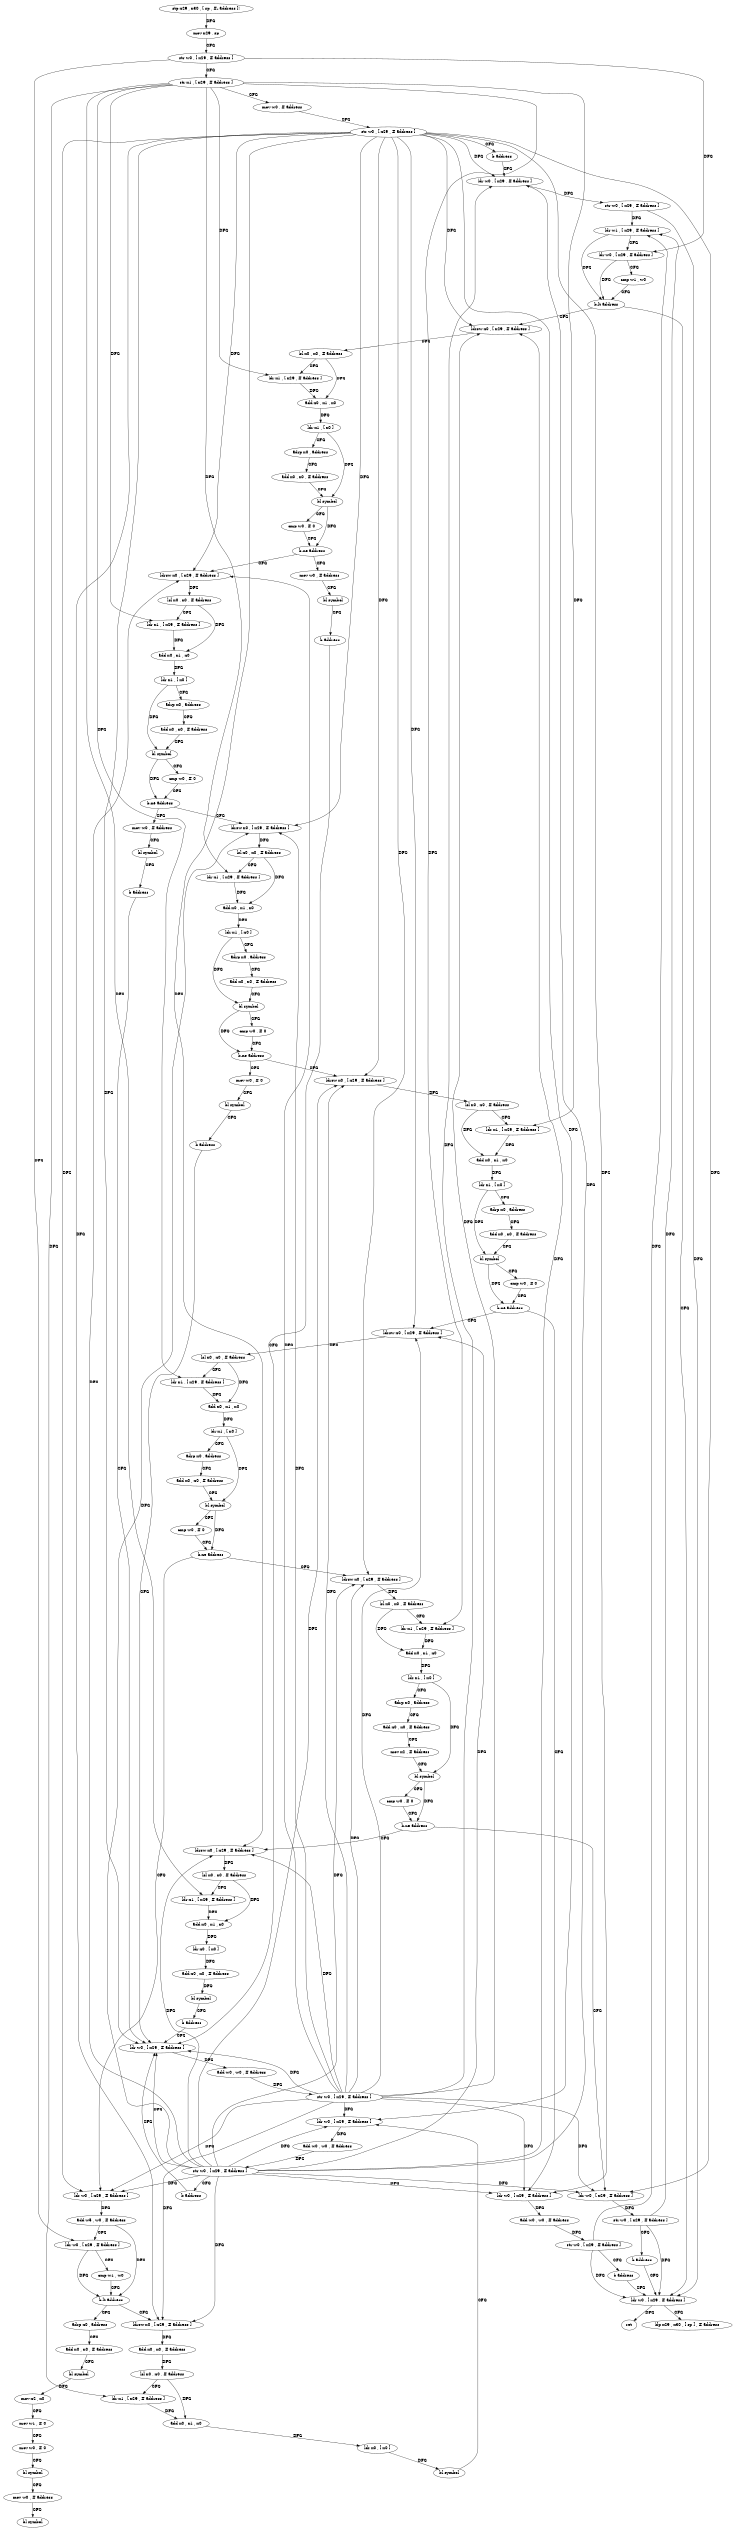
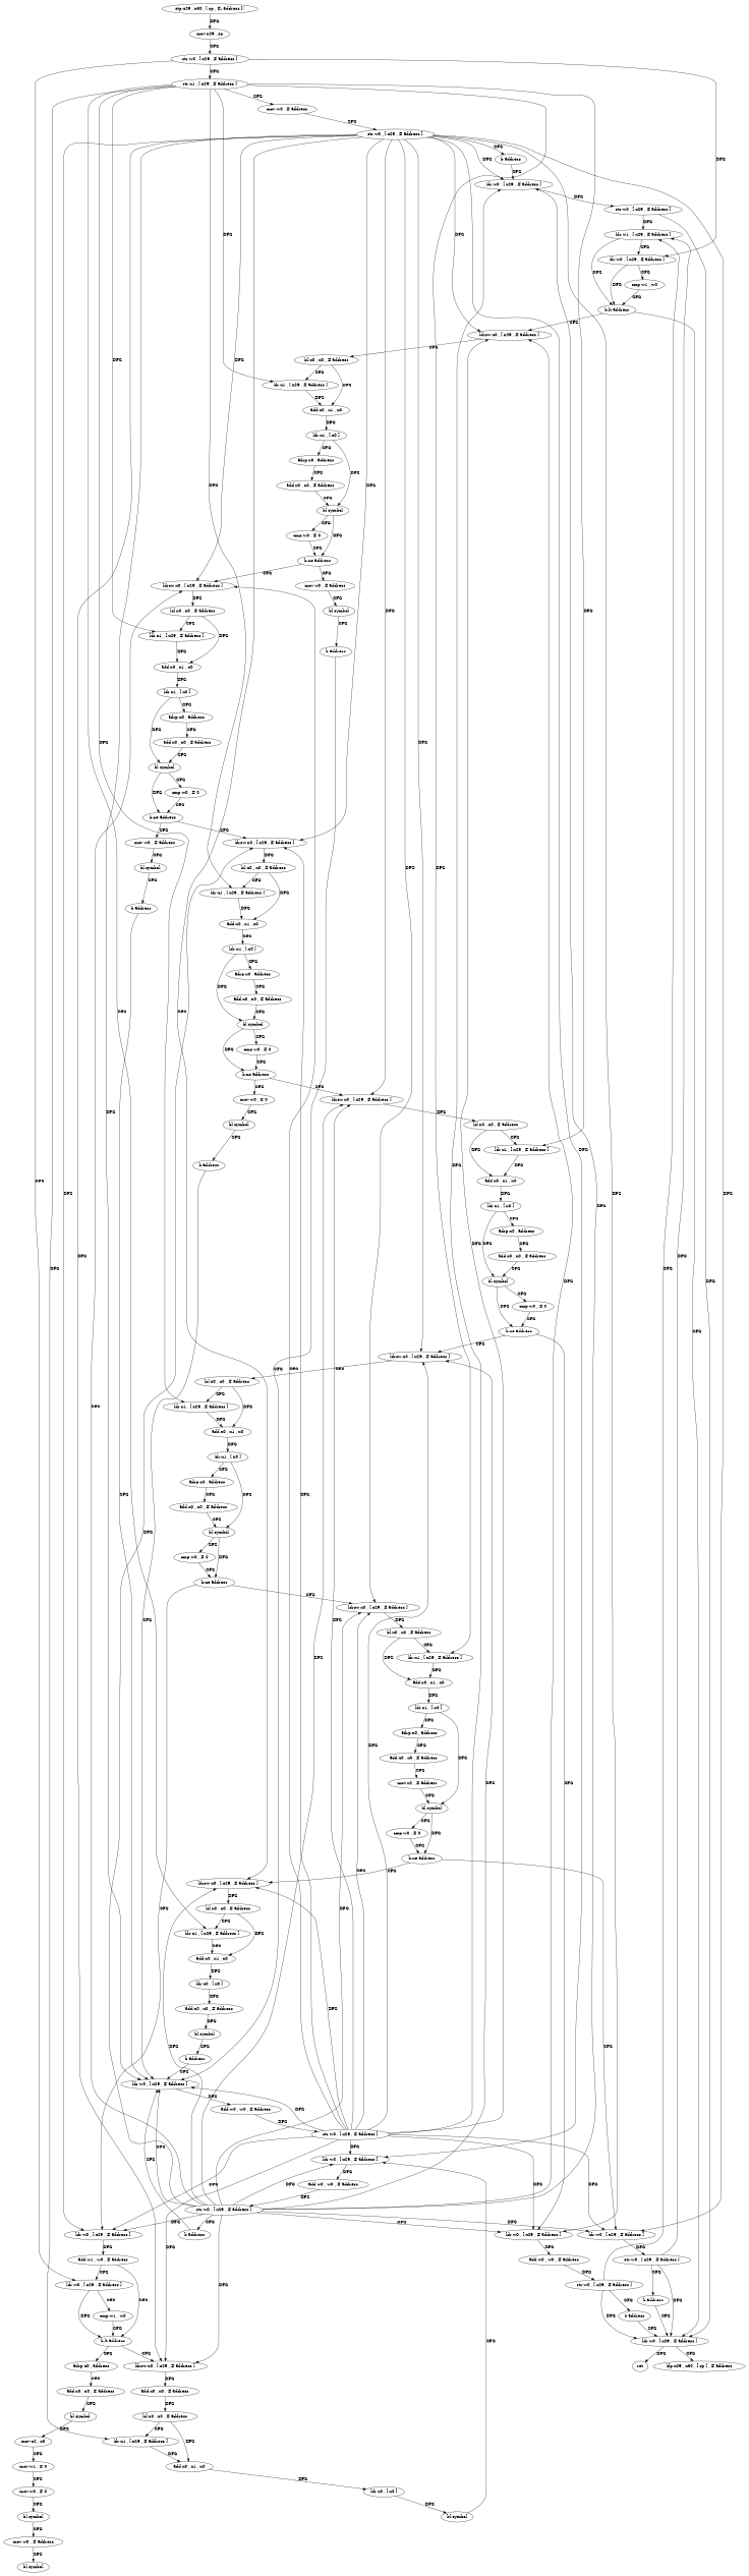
  digraph {
    n1 [label="stp x29 , x30 , [ sp , #- address ]!"]
    n2 [label="mov x29 , sp"]
    n3 [label="str w0 , [ x29 , # address ]"]
    n4 [label="str x1 , [ x29 , # address ]"]
    n5 [label="ldr w0 , [ x29 , # address ]"]
    n6 [label="ldr w0 , [ x29 , # address ]"]
    n7 [label="mov w0 , # address"]
    n8 [label="ldr x1 , [ x29 , # address ]"]
    n9 [label="ldr x1 , [ x29 , # address ]"]
    n10 [label="ldr x1 , [ x29 , # address ]"]
    n11 [label="ldr x1 , [ x29 , # address ]"]
    n12 [label="ldr x1 , [ x29 , # address ]"]
    n13 [label="ldr x1 , [ x29 , # address ]"]
    n14 [label="ldr x1 , [ x29 , # address ]"]
    n15 [label="ldr x1 , [ x29 , # address ]"]
    n16 [label="b.lt address"]
    n17 [label="cmp w1 , w0"]
    n18 [label="b.lt address"]
    n19 [label="cmp w1 , w0"]
    n20 [label="str w0 , [ x29 , # address ]"]
    n21 [label="add x0 , x1 , x0"]
    n22 [label="add x0 , x1 , x0"]
    n23 [label="add x0 , x1 , x0"]
    n24 [label="add x0 , x1 , x0"]
    n25 [label="add x0 , x1 , x0"]
    n26 [label="add x0 , x1 , x0"]
    n27 [label="add x0 , x1 , x0"]
    n28 [label="add x0 , x1 , x0"]
    n29 [label="b address"]
    n30 [label="ldr w0 , [ x29 , # address ]"]
    n31 [label="ldrsw x0 , [ x29 , # address ]"]
    n32 [label="ldrsw x0 , [ x29 , # address ]"]
    n33 [label="ldrsw x0 , [ x29 , # address ]"]
    n34 [label="ldr w0 , [ x29 , # address ]"]
    n35 [label="ldrsw x0 , [ x29 , # address ]"]
    n36 [label="ldrsw x0 , [ x29 , # address ]"]
    n37 [label="ldr w0 , [ x29 , # address ]"]
    n38 [label="ldrsw x0 , [ x29 , # address ]"]
    n39 [label="ldr w0 , [ x29 , # address ]"]
    n40 [label="ldr w0 , [ x29 , # address ]"]
    n41 [label="ldrsw x0 , [ x29 , # address ]"]
    n42 [label="ldrsw x0 , [ x29 , # address ]"]
    n43 [label="ldr w0 , [ x29 , # address ]"]
    n44 [label="str w0 , [ x29 , # address ]"]
    n45 [label="lsl x0 , x0 , # address"]
    n46 [label="lsl x0 , x0 , # address"]
    n47 [label="lsl x0 , x0 , # address"]
    n48 [label="add w0 , w0 , # address"]
    n49 [label="lsl x0 , x0 , # address"]
    n50 [label="lsl x0 , x0 , # address"]
    n51 [label="add w0 , w0 , # address"]
    n52 [label="lsl x0 , x0 , # address"]
-   n53 [label="add w5 , w0 , # address"]
+   n53 [label="add w1 , w0 , # address"]
    n54 [label="str w0 , [ x29 , # address ]"]
    n55 [label="lsl x0 , x0 , # address"]
    n56 [label="add x0 , x0 , # address"]
    n57 [label="add w0 , w0 , # address"]
    n58 [label="ldr w1 , [ x29 , # address ]"]
    n59 [label="ldr w0 , [ x29 , # address ]"]
    n60 [label="ldp x29 , x30 , [ sp ] , # address"]
    n61 [label=ret]
    n62 [label="ldr x1 , [ x0 ]"]
    n63 [label="adrp x0 , address"]
    n64 [label="bl symbol"]
    n65 [label="add x0 , x0 , # address"]
    n66 [label="cmp w0 , # 0"]
    n67 [label="b.ne address"]
    n68 [label="mov w0 , # address"]
    n69 [label="bl symbol"]
    n70 [label="b address"]
    n71 [label="ldr x1 , [ x0 ]"]
    n72 [label="adrp x0 , address"]
    n73 [label="bl symbol"]
    n74 [label="add x0 , x0 , # address"]
    n75 [label="cmp w0 , # 0"]
    n76 [label="b.ne address"]
    n77 [label="mov w0 , # address"]
    n78 [label="bl symbol"]
    n79 [label="b address"]
    n80 [label="str w0 , [ x29 , # address ]"]
    n81 [label="ldr x1 , [ x0 ]"]
    n82 [label="adrp x0 , address"]
    n83 [label="bl symbol"]
    n84 [label="add x0 , x0 , # address"]
    n85 [label="cmp w0 , # 0"]
    n86 [label="b.ne address"]
    n87 [label="mov w0 , # 0"]
    n88 [label="bl symbol"]
    n89 [label="b address"]
    n90 [label="ldr x1 , [ x0 ]"]
    n91 [label="adrp x0 , address"]
    n92 [label="bl symbol"]
    n93 [label="add x0 , x0 , # address"]
    n94 [label="cmp w0 , # 0"]
    n95 [label="b.ne address"]
    n96 [label="str w0 , [ x29 , # address ]"]
    n97 [label="ldr x1 , [ x0 ]"]
    n98 [label="adrp x0 , address"]
    n99 [label="bl symbol"]
    n100 [label="add x0 , x0 , # address"]
    n101 [label="cmp w0 , # 0"]
    n102 [label="b.ne address"]
    n103 [label="b address"]
    n104 [label="ldr x1 , [ x0 ]"]
    n105 [label="adrp x0 , address"]
    n106 [label="bl symbol"]
    n107 [label="add x0 , x0 , # address"]
    n108 [label="cmp w0 , # 0"]
    n109 [label="b.ne address"]
    n110 [label="mov x2 , # address"]
    n111 [label="b address"]
    n112 [label="adrp x0 , address"]
    n113 [label="add x0 , x0 , # address"]
    n114 [label="lsl x0 , x0 , # address"]
    n115 [label="bl symbol"]
    n116 [label="ldr x0 , [ x0 ]"]
    n117 [label="add x0 , x0 , # address"]
    n118 [label="bl symbol"]
    n119 [label="b address"]
    n120 [label="ldr x0 , [ x0 ]"]
    n121 [label="bl symbol"]
    n122 [label="str w0 , [ x29 , # address ]"]
    n123 [label="b address"]
    n124 [label="mov x2 , x0"]
    n125 [label="mov w1 , # 0"]
    n126 [label="mov w0 , # 0"]
    n127 [label="bl symbol"]
    n128 [label="mov w0 , # address"]
    n129 [label="bl symbol"]
    n1 -> n2 [label=DFG]
    n2 -> n3 [label=CFG]
    n3 -> n4 [label=CFG]
    n3 -> n5 [label=DFG]
    n3 -> n6 [label=DFG]
    n4 -> n7 [label=CFG]
    n4 -> n8 [label=DFG]
    n4 -> n9 [label=DFG]
    n4 -> n10 [label=DFG]
    n4 -> n11 [label=DFG]
    n4 -> n12 [label=DFG]
    n4 -> n13 [label=DFG]
    n4 -> n14 [label=DFG]
    n4 -> n15 [label=DFG]
    n5 -> n16 [label=DFG]
    n5 -> n17 [label=CFG]
    n6 -> n18 [label=DFG]
    n6 -> n19 [label=CFG]
    n7 -> n20 [label=CFG]
    n8 -> n21 [label=DFG]
    n9 -> n22 [label=DFG]
    n10 -> n23 [label=DFG]
    n11 -> n24 [label=DFG]
    n12 -> n25 [label=DFG]
    n13 -> n26 [label=DFG]
    n14 -> n27 [label=DFG]
    n15 -> n28 [label=DFG]
    n16 -> n31 [label=CFG]
    n16 -> n59 [label=CFG]
    n17 -> n16 [label=CFG]
    n18 -> n42 [label=CFG]
    n18 -> n112 [label=CFG]
    n19 -> n18 [label=CFG]
    n20 -> n29 [label=CFG]
    n20 -> n30 [label=DFG]
    n20 -> n31 [label=DFG]
    n20 -> n32 [label=DFG]
    n20 -> n33 [label=DFG]
    n20 -> n34 [label=DFG]
    n20 -> n35 [label=DFG]
    n20 -> n36 [label=DFG]
    n20 -> n37 [label=DFG]
    n20 -> n38 [label=DFG]
    n20 -> n39 [label=DFG]
    n20 -> n40 [label=DFG]
    n20 -> n41 [label=DFG]
    n20 -> n42 [label=DFG]
    n20 -> n43 [label=DFG]
    n21 -> n62 [label=DFG]
    n22 -> n71 [label=DFG]
    n23 -> n81 [label=DFG]
    n24 -> n90 [label=DFG]
    n25 -> n97 [label=DFG]
    n26 -> n104 [label=DFG]
    n27 -> n116 [label=DFG]
    n28 -> n120 [label=DFG]
    n29 -> n30 [label=CFG]
    n30 -> n44 [label=DFG]
    n31 -> n45 [label=DFG]
    n32 -> n46 [label=DFG]
    n33 -> n47 [label=DFG]
    n34 -> n48 [label=DFG]
    n35 -> n49 [label=DFG]
    n36 -> n50 [label=DFG]
    n37 -> n51 [label=DFG]
    n38 -> n52 [label=DFG]
    n39 -> n53 [label=DFG]
    n40 -> n54 [label=DFG]
    n41 -> n55 [label=DFG]
    n42 -> n56 [label=DFG]
    n43 -> n57 [label=DFG]
    n44 -> n58 [label=DFG]
    n44 -> n59 [label=DFG]
    n45 -> n8 [label=CFG]
    n45 -> n21 [label=DFG]
    n46 -> n9 [label=CFG]
    n46 -> n22 [label=DFG]
    n47 -> n10 [label=CFG]
    n47 -> n23 [label=DFG]
    n48 -> n80 [label=DFG]
    n49 -> n11 [label=CFG]
    n49 -> n24 [label=DFG]
    n50 -> n12 [label=CFG]
    n50 -> n25 [label=DFG]
    n51 -> n96 [label=DFG]
    n52 -> n13 [label=CFG]
    n52 -> n26 [label=DFG]
    n53 -> n6 [label=CFG]
    n53 -> n18 [label=DFG]
    n54 -> n58 [label=DFG]
    n54 -> n59 [label=DFG]
    n54 -> n111 [label=CFG]
    n55 -> n14 [label=CFG]
    n55 -> n27 [label=DFG]
    n56 -> n114 [label=DFG]
    n57 -> n122 [label=DFG]
    n58 -> n5 [label=CFG]
    n58 -> n16 [label=DFG]
    n59 -> n60 [label=CFG]
    n59 -> n61 [label=DFG]
    n62 -> n63 [label=CFG]
    n62 -> n64 [label=DFG]
    n63 -> n65 [label=CFG]
    n64 -> n66 [label=CFG]
    n64 -> n67 [label=DFG]
    n65 -> n64 [label=CFG]
    n66 -> n67 [label=CFG]
    n67 -> n32 [label=CFG]
    n67 -> n68 [label=CFG]
    n68 -> n69 [label=CFG]
    n69 -> n70 [label=CFG]
    n70 -> n34 [label=CFG]
    n71 -> n72 [label=CFG]
    n71 -> n73 [label=DFG]
    n72 -> n74 [label=CFG]
    n73 -> n75 [label=CFG]
    n73 -> n76 [label=DFG]
    n74 -> n73 [label=CFG]
    n75 -> n76 [label=CFG]
    n76 -> n33 [label=CFG]
    n76 -> n77 [label=CFG]
    n77 -> n78 [label=CFG]
    n78 -> n79 [label=CFG]
    n79 -> n34 [label=CFG]
    n80 -> n30 [label=DFG]
    n80 -> n31 [label=DFG]
    n80 -> n32 [label=DFG]
    n80 -> n33 [label=DFG]
    n80 -> n34 [label=DFG]
    n80 -> n35 [label=DFG]
    n80 -> n36 [label=DFG]
    n80 -> n37 [label=DFG]
    n80 -> n38 [label=DFG]
    n80 -> n39 [label=DFG]
    n80 -> n40 [label=DFG]
    n80 -> n41 [label=DFG]
    n80 -> n42 [label=DFG]
    n80 -> n43 [label=DFG]
    n81 -> n82 [label=CFG]
    n81 -> n83 [label=DFG]
    n82 -> n84 [label=CFG]
    n83 -> n85 [label=CFG]
    n83 -> n86 [label=DFG]
    n84 -> n83 [label=CFG]
    n85 -> n86 [label=CFG]
    n86 -> n35 [label=CFG]
    n86 -> n87 [label=CFG]
    n87 -> n88 [label=CFG]
    n88 -> n89 [label=CFG]
    n89 -> n34 [label=CFG]
    n90 -> n91 [label=CFG]
    n90 -> n92 [label=DFG]
    n91 -> n93 [label=CFG]
    n92 -> n94 [label=CFG]
    n92 -> n95 [label=DFG]
    n93 -> n92 [label=CFG]
    n94 -> n95 [label=CFG]
    n95 -> n36 [label=CFG]
    n95 -> n37 [label=CFG]
    n96 -> n58 [label=DFG]
    n96 -> n59 [label=DFG]
    n96 -> n103 [label=CFG]
    n97 -> n98 [label=CFG]
    n97 -> n99 [label=DFG]
    n98 -> n100 [label=CFG]
    n99 -> n101 [label=CFG]
    n99 -> n102 [label=DFG]
    n100 -> n99 [label=CFG]
    n101 -> n102 [label=CFG]
    n102 -> n38 [label=CFG]
    n102 -> n39 [label=CFG]
    n103 -> n59 [label=CFG]
    n104 -> n105 [label=CFG]
    n104 -> n106 [label=DFG]
    n105 -> n107 [label=CFG]
    n106 -> n108 [label=CFG]
    n106 -> n109 [label=DFG]
    n107 -> n110 [label=CFG]
    n108 -> n109 [label=CFG]
    n109 -> n40 [label=CFG]
    n109 -> n41 [label=CFG]
    n110 -> n106 [label=CFG]
    n111 -> n59 [label=CFG]
    n112 -> n113 [label=CFG]
    n113 -> n115 [label=CFG]
    n114 -> n15 [label=CFG]
    n114 -> n28 [label=DFG]
    n115 -> n124 [label=DFG]
    n116 -> n117 [label=DFG]
    n117 -> n118 [label=DFG]
    n118 -> n119 [label=CFG]
    n119 -> n34 [label=CFG]
    n120 -> n121 [label=DFG]
    n121 -> n43 [label=CFG]
    n122 -> n30 [label=DFG]
    n122 -> n31 [label=DFG]
    n122 -> n32 [label=DFG]
    n122 -> n33 [label=DFG]
    n122 -> n34 [label=DFG]
    n122 -> n35 [label=DFG]
    n122 -> n36 [label=DFG]
    n122 -> n37 [label=DFG]
    n122 -> n38 [label=DFG]
    n122 -> n39 [label=DFG]
    n122 -> n40 [label=DFG]
    n122 -> n41 [label=DFG]
    n122 -> n42 [label=DFG]
    n122 -> n43 [label=DFG]
    n122 -> n123 [label=CFG]
    n123 -> n34 [label=CFG]
    n124 -> n125 [label=CFG]
    n125 -> n126 [label=CFG]
    n126 -> n127 [label=CFG]
    n127 -> n128 [label=CFG]
    n128 -> n129 [label=CFG]
  }
